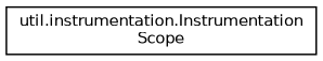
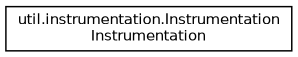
  digraph {
    rankdir=LR
-   n1 [color=black fillcolor=white fontname=Helvetica fontsize=10 height=0.2 label="util.instrumentation.Instrumentation\lScope" shape=record style=filled width=0.4]
+   n1 [color=black fillcolor=white fontname=Helvetica fontsize=10 height=0.2 label="util.instrumentation.Instrumentation\lInstrumentation" shape=record style=filled width=0.4]
  }
